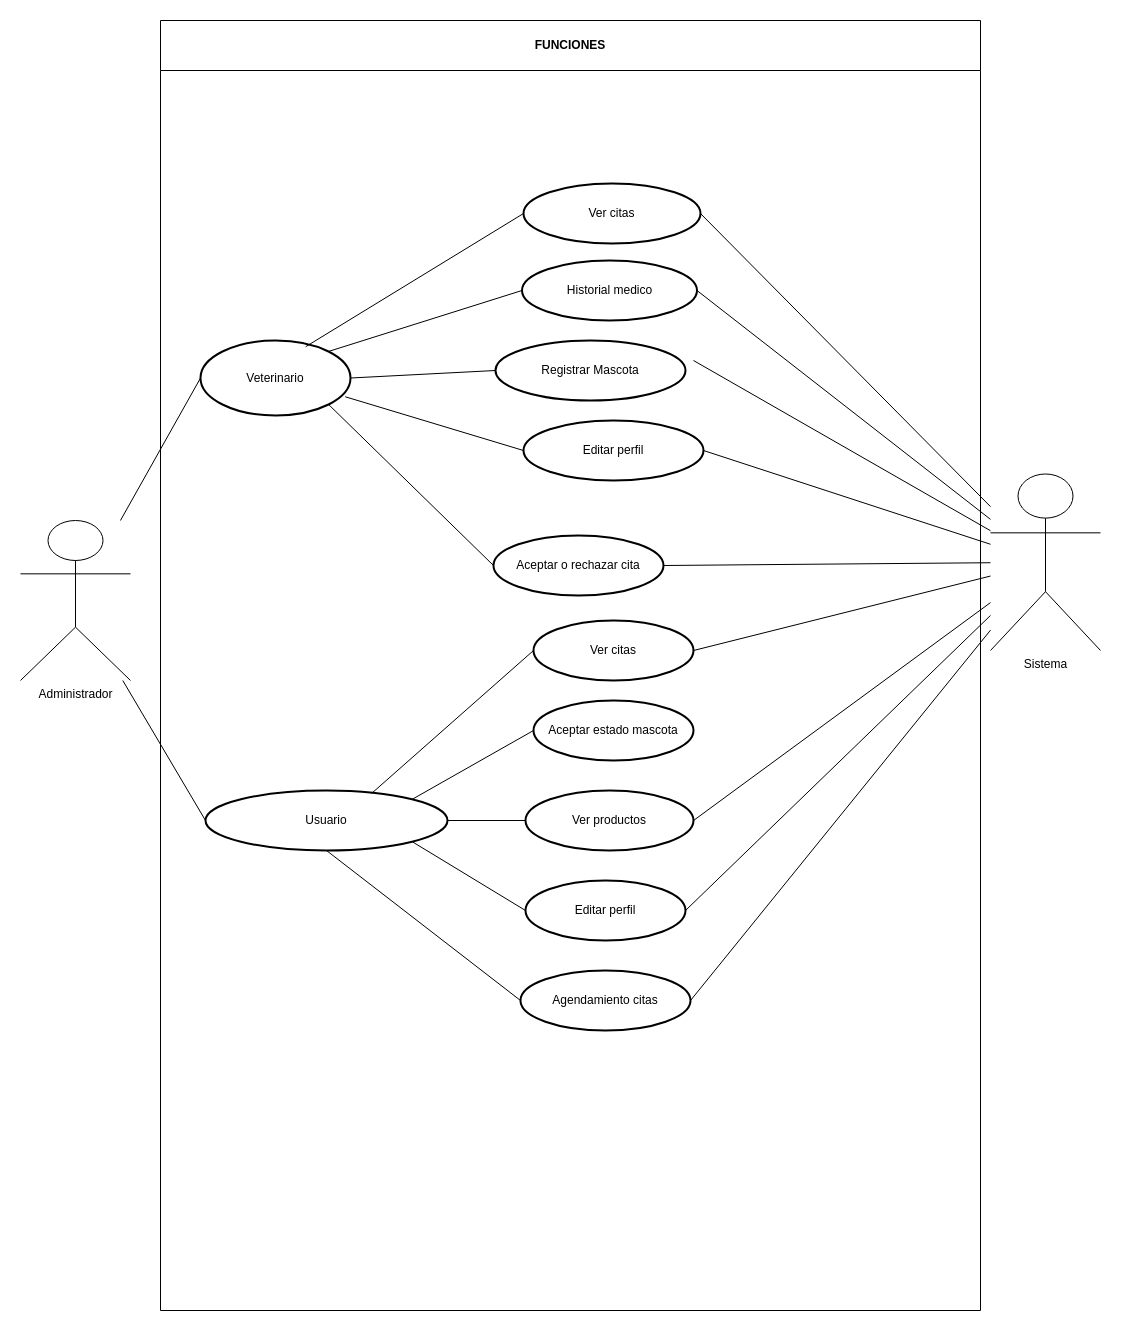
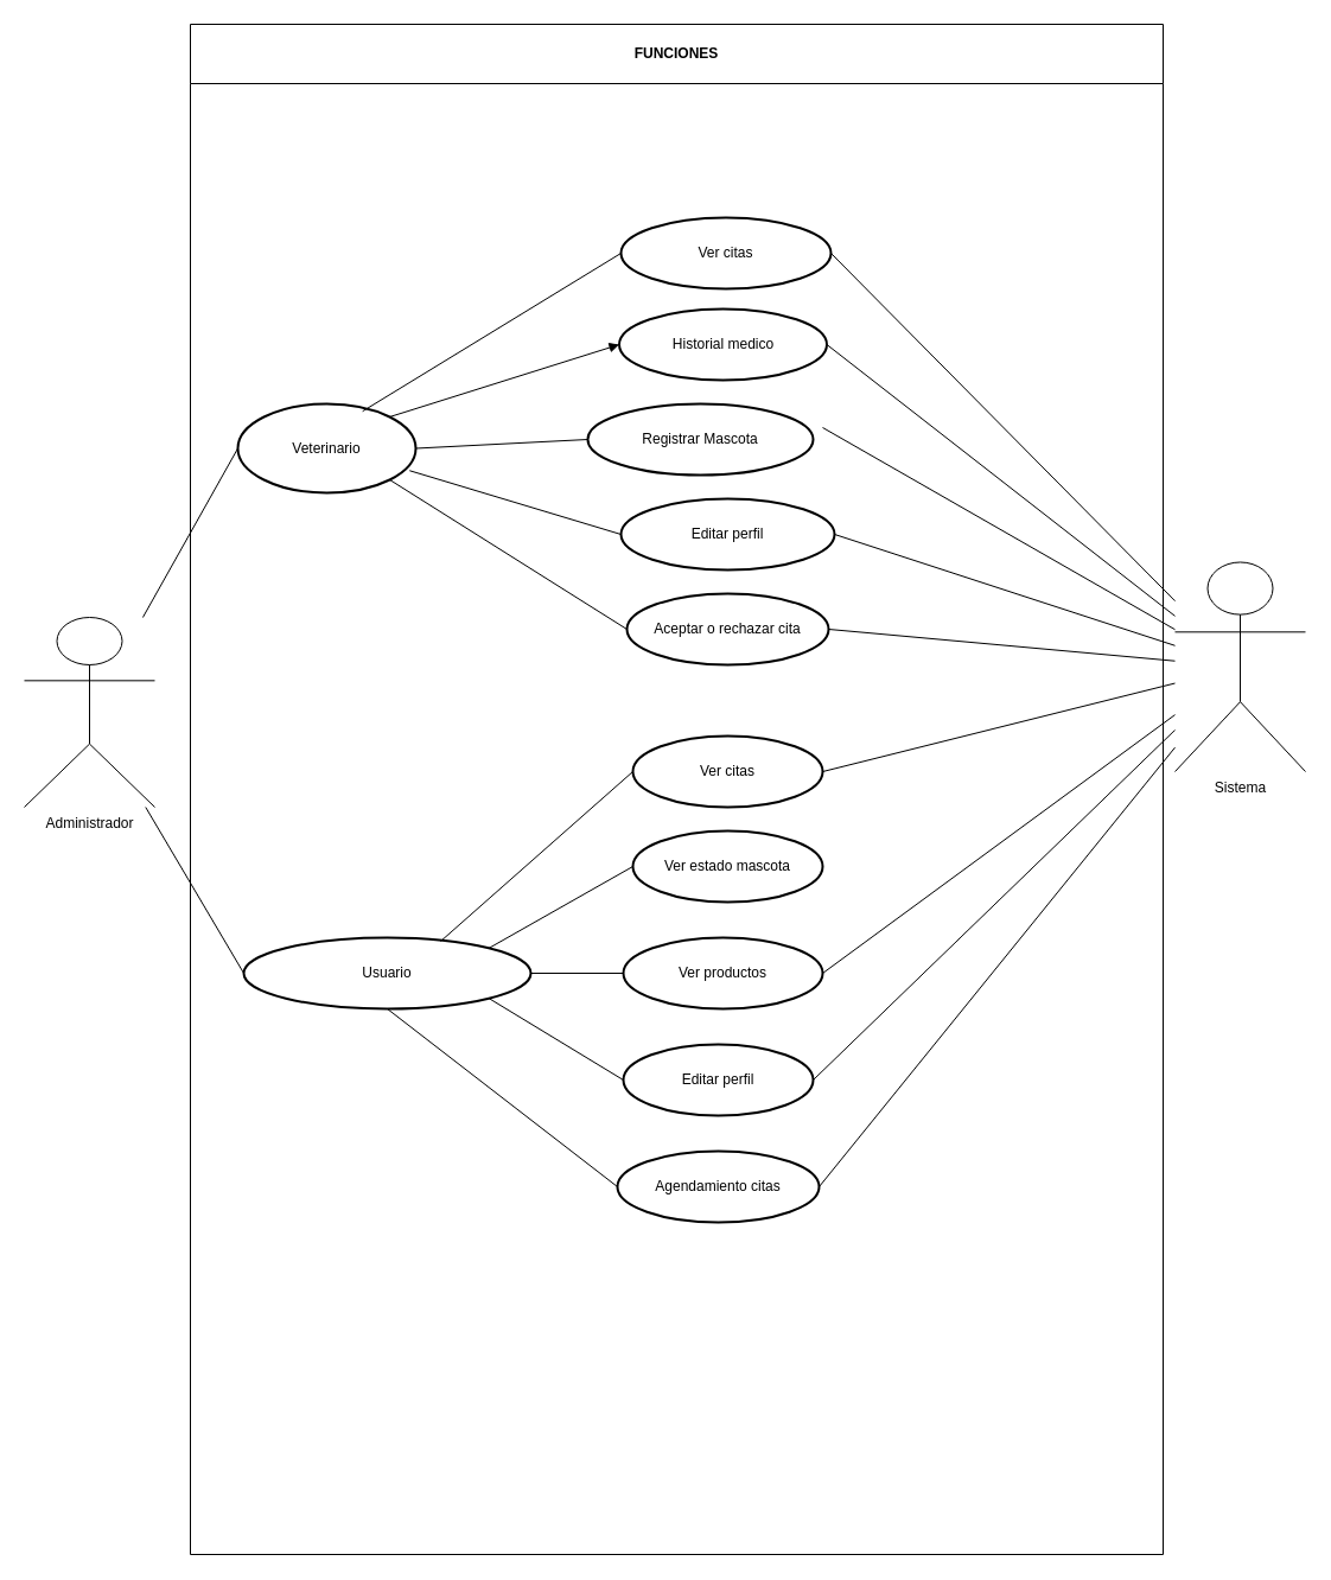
  <mxCell id="0" />
  <mxCell id="1" parent="0" />
  <mxCell id="2" value="Administrador" style="shape=umlActor;verticalLabelPosition=bottom;verticalAlign=top;html=1;outlineConnect=0;" vertex="1" parent="1"><mxGeometry x="20" y="520" width="110" height="160" as="geometry" /></mxCell>
  <mxCell id="3" value="FUNCIONES" style="swimlane;whiteSpace=wrap;html=1;startSize=50;" vertex="1" parent="1"><mxGeometry x="160" y="20" width="820" height="1290" as="geometry" /></mxCell>
  <mxCell id="4" value="Veterinario" style="strokeWidth=2;html=1;shape=mxgraph.flowchart.start_1;whiteSpace=wrap;" vertex="1" parent="3"><mxGeometry x="40" y="320" width="150" height="75" as="geometry" /></mxCell>
  <mxCell id="5" value="Usuario" style="strokeWidth=2;html=1;shape=mxgraph.flowchart.start_1;whiteSpace=wrap;" vertex="1" parent="3"><mxGeometry x="45" y="770" width="242" height="60" as="geometry" /></mxCell>
  <mxCell id="6" value="Registrar Mascota" style="strokeWidth=2;html=1;shape=mxgraph.flowchart.start_1;whiteSpace=wrap;" vertex="1" parent="3"><mxGeometry x="335" y="320" width="190" height="60" as="geometry" /></mxCell>
  <mxCell id="7" value="" style="endArrow=none;html=1;rounded=0;exitX=1;exitY=0.5;exitDx=0;exitDy=0;exitPerimeter=0;entryX=0;entryY=0.5;entryDx=0;entryDy=0;entryPerimeter=0;" edge="1" parent="3" source="4" target="6"><mxGeometry width="50" height="50" relative="1" as="geometry"><mxPoint x="350" y="280" as="sourcePoint" /><mxPoint x="350" y="100" as="targetPoint" /></mxGeometry></mxCell>
  <mxCell id="8" value="Editar perfil" style="strokeWidth=2;html=1;shape=mxgraph.flowchart.start_1;whiteSpace=wrap;" vertex="1" parent="3"><mxGeometry x="363" y="400" width="180" height="60" as="geometry" /></mxCell>
  <mxCell id="9" value="" style="endArrow=none;html=1;rounded=0;exitX=0.965;exitY=0.75;exitDx=0;exitDy=0;exitPerimeter=0;entryX=0;entryY=0.5;entryDx=0;entryDy=0;entryPerimeter=0;" edge="1" parent="3" source="4" target="8"><mxGeometry width="50" height="50" relative="1" as="geometry"><mxPoint x="350" y="280" as="sourcePoint" /><mxPoint x="350" y="150" as="targetPoint" /></mxGeometry></mxCell>
- <mxCell id="10" value="Aceptar o rechazar cita" style="strokeWidth=2;html=1;shape=mxgraph.flowchart.start_1;whiteSpace=wrap;" vertex="1" parent="3"><mxGeometry x="333" y="515" width="170" height="60" as="geometry" /></mxCell>
+ <mxCell id="10" value="Aceptar o rechazar cita" style="strokeWidth=2;html=1;shape=mxgraph.flowchart.start_1;whiteSpace=wrap;" vertex="1" parent="3"><mxGeometry x="368" y="480" width="170" height="60" as="geometry" /></mxCell>
  <mxCell id="11" value="" style="endArrow=none;html=1;rounded=0;exitX=0.855;exitY=0.855;exitDx=0;exitDy=0;exitPerimeter=0;entryX=0;entryY=0.5;entryDx=0;entryDy=0;entryPerimeter=0;" edge="1" parent="3" source="4" target="10"><mxGeometry width="50" height="50" relative="1" as="geometry"><mxPoint x="350" y="280" as="sourcePoint" /><mxPoint x="310" y="220" as="targetPoint" /></mxGeometry></mxCell>
  <mxCell id="12" value="Ver citas" style="strokeWidth=2;html=1;shape=mxgraph.flowchart.start_1;whiteSpace=wrap;" vertex="1" parent="3"><mxGeometry x="373" y="600" width="160" height="60" as="geometry" /></mxCell>
  <mxCell id="13" value="" style="endArrow=none;html=1;rounded=0;exitX=0.686;exitY=0.05;exitDx=0;exitDy=0;exitPerimeter=0;entryX=0;entryY=0.5;entryDx=0;entryDy=0;entryPerimeter=0;" edge="1" parent="3" source="5" target="12"><mxGeometry width="50" height="50" relative="1" as="geometry"><mxPoint x="360" y="450" as="sourcePoint" /><mxPoint x="380" y="380" as="targetPoint" /></mxGeometry></mxCell>
- <mxCell id="14" value="Aceptar estado mascota" style="strokeWidth=2;html=1;shape=mxgraph.flowchart.start_1;whiteSpace=wrap;" vertex="1" parent="3"><mxGeometry x="373" y="680" width="160" height="60" as="geometry" /></mxCell>
+ <mxCell id="14" value="Ver estado mascota" style="strokeWidth=2;html=1;shape=mxgraph.flowchart.start_1;whiteSpace=wrap;" vertex="1" parent="3"><mxGeometry x="373" y="680" width="160" height="60" as="geometry" /></mxCell>
  <mxCell id="15" value="" style="endArrow=none;html=1;rounded=0;exitX=0.855;exitY=0.145;exitDx=0;exitDy=0;exitPerimeter=0;entryX=0;entryY=0.5;entryDx=0;entryDy=0;entryPerimeter=0;" edge="1" parent="3" source="5" target="14"><mxGeometry width="50" height="50" relative="1" as="geometry"><mxPoint x="360" y="450" as="sourcePoint" /><mxPoint x="390" y="430" as="targetPoint" /></mxGeometry></mxCell>
  <mxCell id="16" value="Editar perfil" style="strokeWidth=2;html=1;shape=mxgraph.flowchart.start_1;whiteSpace=wrap;" vertex="1" parent="3"><mxGeometry x="365" y="860" width="160" height="60" as="geometry" /></mxCell>
  <mxCell id="17" value="" style="endArrow=none;html=1;rounded=0;exitX=0.855;exitY=0.855;exitDx=0;exitDy=0;exitPerimeter=0;entryX=0;entryY=0.5;entryDx=0;entryDy=0;entryPerimeter=0;" edge="1" parent="3" source="5" target="16"><mxGeometry width="50" height="50" relative="1" as="geometry"><mxPoint x="360" y="450" as="sourcePoint" /><mxPoint x="340" y="480" as="targetPoint" /></mxGeometry></mxCell>
  <mxCell id="18" value="Agendamiento citas" style="strokeWidth=2;html=1;shape=mxgraph.flowchart.start_1;whiteSpace=wrap;" vertex="1" parent="3"><mxGeometry x="360" y="950" width="170" height="60" as="geometry" /></mxCell>
  <mxCell id="19" value="" style="endArrow=none;html=1;rounded=0;exitX=0.5;exitY=1;exitDx=0;exitDy=0;exitPerimeter=0;entryX=0;entryY=0.5;entryDx=0;entryDy=0;entryPerimeter=0;" edge="1" parent="3" source="5" target="18"><mxGeometry width="50" height="50" relative="1" as="geometry"><mxPoint x="360" y="330" as="sourcePoint" /><mxPoint x="340" y="550" as="targetPoint" /></mxGeometry></mxCell>
  <mxCell id="20" value="Ver productos" style="strokeWidth=2;html=1;shape=mxgraph.flowchart.start_1;whiteSpace=wrap;" vertex="1" parent="3"><mxGeometry x="365" y="770" width="168" height="60" as="geometry" /></mxCell>
  <mxCell id="21" value="" style="endArrow=none;html=1;rounded=0;exitX=1;exitY=0.5;exitDx=0;exitDy=0;exitPerimeter=0;" edge="1" parent="3" source="5" target="20"><mxGeometry width="50" height="50" relative="1" as="geometry"><mxPoint x="360" y="530" as="sourcePoint" /><mxPoint x="390" y="610" as="targetPoint" /></mxGeometry></mxCell>
  <mxCell id="22" value="Historial medico" style="strokeWidth=2;html=1;shape=mxgraph.flowchart.start_1;whiteSpace=wrap;" vertex="1" parent="3"><mxGeometry x="361.5" y="240" width="175" height="60" as="geometry" /></mxCell>
- <mxCell id="23" value="" style="endArrow=none;html=1;rounded=0;exitX=0.855;exitY=0.145;exitDx=0;exitDy=0;exitPerimeter=0;entryX=0;entryY=0.5;entryDx=0;entryDy=0;entryPerimeter=0;" edge="1" parent="3" source="4" target="22"><mxGeometry width="50" height="50" relative="1" as="geometry"><mxPoint x="295" y="310" as="sourcePoint" /><mxPoint x="345" y="270" as="targetPoint" /></mxGeometry></mxCell>
+ <mxCell id="23" value="" style="endArrow=block;html=1;rounded=0;exitX=0.855;exitY=0.145;exitDx=0;exitDy=0;exitPerimeter=0;entryX=0;entryY=0.5;entryDx=0;entryDy=0;entryPerimeter=0;" edge="1" parent="3" source="4" target="22"><mxGeometry width="50" height="50" relative="1" as="geometry"><mxPoint x="295" y="310" as="sourcePoint" /><mxPoint x="345" y="270" as="targetPoint" /></mxGeometry></mxCell>
  <mxCell id="24" value="Ver citas" style="strokeWidth=2;html=1;shape=mxgraph.flowchart.start_1;whiteSpace=wrap;" vertex="1" parent="3"><mxGeometry x="363" y="163" width="177" height="60" as="geometry" /></mxCell>
  <mxCell id="25" value="" style="endArrow=none;html=1;rounded=0;exitX=0.701;exitY=0.083;exitDx=0;exitDy=0;exitPerimeter=0;entryX=0;entryY=0.5;entryDx=0;entryDy=0;entryPerimeter=0;" edge="1" parent="3" source="4" target="24"><mxGeometry width="50" height="50" relative="1" as="geometry"><mxPoint x="370" y="410" as="sourcePoint" /><mxPoint x="390" y="190" as="targetPoint" /></mxGeometry></mxCell>
  <mxCell id="26" value="" style="endArrow=none;html=1;rounded=0;entryX=1;entryY=0.5;entryDx=0;entryDy=0;entryPerimeter=0;" edge="1" parent="3" source="31"><mxGeometry width="50" height="50" relative="1" as="geometry"><mxPoint x="826.5" y="563" as="sourcePoint" /><mxPoint x="536.5" y="270" as="targetPoint" /></mxGeometry></mxCell>
  <mxCell id="27" value="" style="endArrow=none;html=1;rounded=0;entryX=1;entryY=0.5;entryDx=0;entryDy=0;entryPerimeter=0;" edge="1" parent="3" source="31"><mxGeometry width="50" height="50" relative="1" as="geometry"><mxPoint x="823" y="633" as="sourcePoint" /><mxPoint x="533" y="340" as="targetPoint" /></mxGeometry></mxCell>
  <mxCell id="28" value="" style="endArrow=none;html=1;rounded=0;entryX=1;entryY=0.5;entryDx=0;entryDy=0;entryPerimeter=0;" edge="1" parent="3" source="31"><mxGeometry width="50" height="50" relative="1" as="geometry"><mxPoint x="833" y="723" as="sourcePoint" /><mxPoint x="543" y="430" as="targetPoint" /></mxGeometry></mxCell>
  <mxCell id="29" value="" style="endArrow=none;html=1;rounded=0;entryX=0;entryY=0.5;entryDx=0;entryDy=0;entryPerimeter=0;" edge="1" parent="1" source="2" target="5"><mxGeometry width="50" height="50" relative="1" as="geometry"><mxPoint x="170" y="440" as="sourcePoint" /><mxPoint x="460" y="440" as="targetPoint" /></mxGeometry></mxCell>
  <mxCell id="30" value="" style="endArrow=none;html=1;rounded=0;entryX=0;entryY=0.5;entryDx=0;entryDy=0;entryPerimeter=0;" edge="1" parent="1" source="2" target="4"><mxGeometry width="50" height="50" relative="1" as="geometry"><mxPoint x="120" y="500" as="sourcePoint" /><mxPoint x="340" y="230" as="targetPoint" /></mxGeometry></mxCell>
  <mxCell id="31" value="Sistema" style="shape=umlActor;verticalLabelPosition=bottom;verticalAlign=top;html=1;outlineConnect=0;" vertex="1" parent="1"><mxGeometry x="990" y="473.5" width="110" height="176.5" as="geometry" /></mxCell>
  <mxCell id="32" value="" style="endArrow=none;html=1;rounded=0;entryX=1;entryY=0.5;entryDx=0;entryDy=0;entryPerimeter=0;" edge="1" parent="1" source="31" target="24"><mxGeometry width="50" height="50" relative="1" as="geometry"><mxPoint x="530" y="430" as="sourcePoint" /><mxPoint x="580" y="380" as="targetPoint" /></mxGeometry></mxCell>
  <mxCell id="33" value="" style="endArrow=none;html=1;rounded=0;entryX=1;entryY=0.5;entryDx=0;entryDy=0;entryPerimeter=0;" edge="1" parent="1" source="31" target="10"><mxGeometry width="50" height="50" relative="1" as="geometry"><mxPoint x="1030" y="546" as="sourcePoint" /><mxPoint x="740" y="253" as="targetPoint" /></mxGeometry></mxCell>
  <mxCell id="34" value="" style="endArrow=none;html=1;rounded=0;entryX=1;entryY=0.5;entryDx=0;entryDy=0;entryPerimeter=0;" edge="1" parent="1" source="31" target="12"><mxGeometry width="50" height="50" relative="1" as="geometry"><mxPoint x="1000" y="567" as="sourcePoint" /><mxPoint x="708" y="540" as="targetPoint" /></mxGeometry></mxCell>
  <mxCell id="35" value="" style="endArrow=none;html=1;rounded=0;entryX=1;entryY=0.5;entryDx=0;entryDy=0;entryPerimeter=0;" edge="1" parent="1" source="31" target="20"><mxGeometry width="50" height="50" relative="1" as="geometry"><mxPoint x="1020" y="587" as="sourcePoint" /><mxPoint x="728" y="560" as="targetPoint" /></mxGeometry></mxCell>
  <mxCell id="36" value="" style="endArrow=none;html=1;rounded=0;entryX=1;entryY=0.5;entryDx=0;entryDy=0;entryPerimeter=0;" edge="1" parent="1" source="31" target="16"><mxGeometry width="50" height="50" relative="1" as="geometry"><mxPoint x="1030" y="597" as="sourcePoint" /><mxPoint x="738" y="570" as="targetPoint" /></mxGeometry></mxCell>
  <mxCell id="37" value="" style="endArrow=none;html=1;rounded=0;entryX=1;entryY=0.5;entryDx=0;entryDy=0;entryPerimeter=0;" edge="1" parent="1" source="31" target="18"><mxGeometry width="50" height="50" relative="1" as="geometry"><mxPoint x="1000" y="625" as="sourcePoint" /><mxPoint x="695" y="920" as="targetPoint" /></mxGeometry></mxCell>
